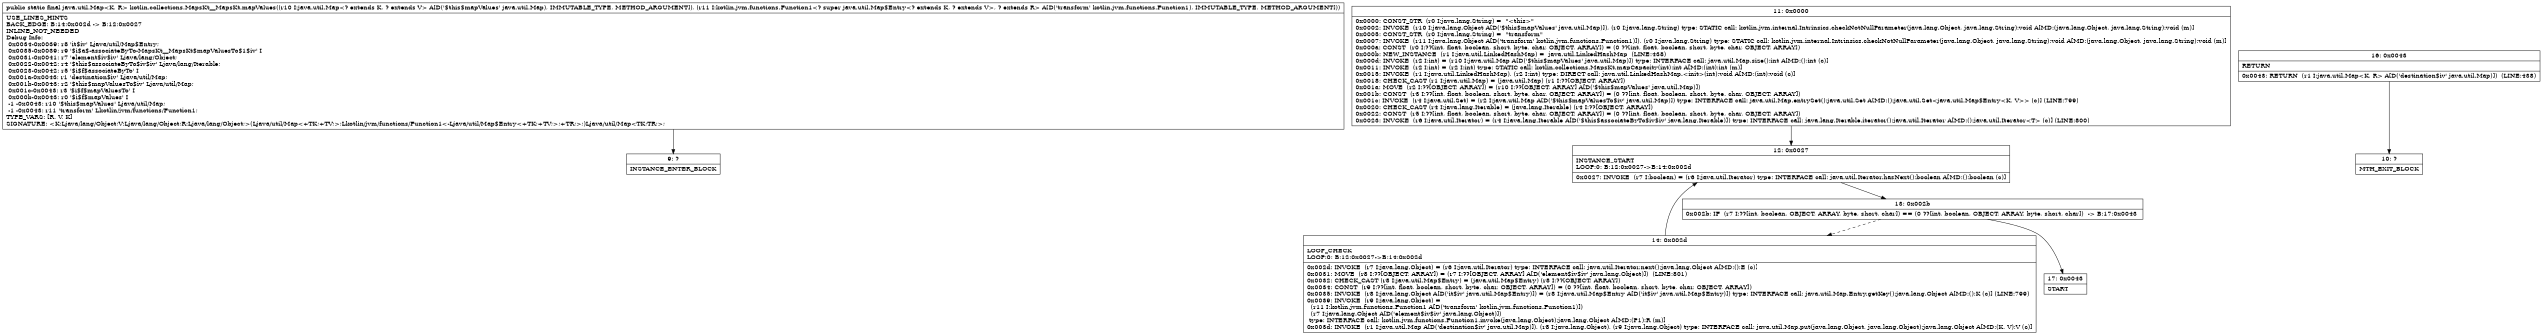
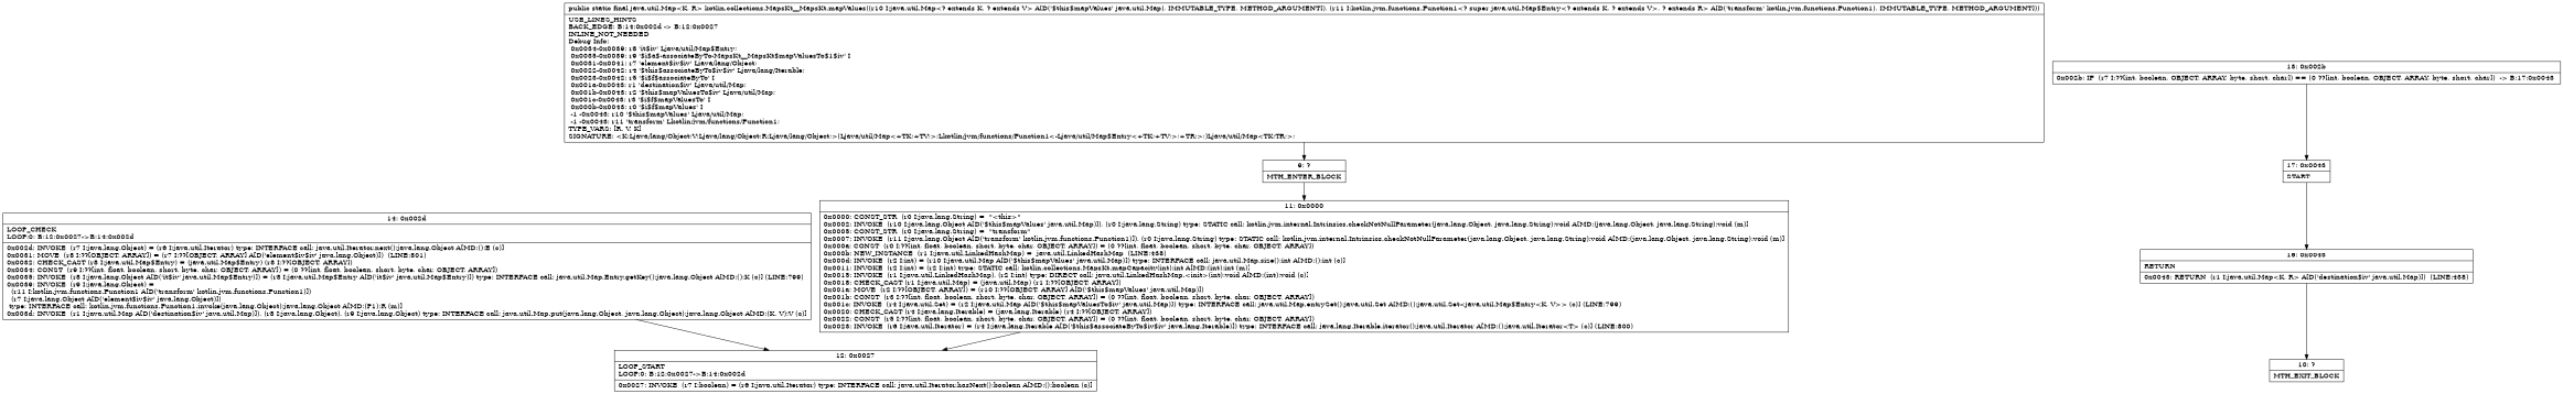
  digraph {
    node [shape=record]
-   n1 [label="{9\:\ ?|INSTANCE_ENTER_BLOCK\l}"]
+   n1 [label="{9\:\ ?|MTH_ENTER_BLOCK\l}"]
    n2 [label="{11\:\ 0x0000|0x0000: CONST_STR  (r0 I:java.lang.String) =  \"\<this\>\" \l0x0002: INVOKE  (r10 I:java.lang.Object A[D('$this$mapValues' java.util.Map)]), (r0 I:java.lang.String) type: STATIC call: kotlin.jvm.internal.Intrinsics.checkNotNullParameter(java.lang.Object, java.lang.String):void A[MD:(java.lang.Object, java.lang.String):void (m)]\l0x0005: CONST_STR  (r0 I:java.lang.String) =  \"transform\" \l0x0007: INVOKE  (r11 I:java.lang.Object A[D('transform' kotlin.jvm.functions.Function1)]), (r0 I:java.lang.String) type: STATIC call: kotlin.jvm.internal.Intrinsics.checkNotNullParameter(java.lang.Object, java.lang.String):void A[MD:(java.lang.Object, java.lang.String):void (m)]\l0x000a: CONST  (r0 I:??[int, float, boolean, short, byte, char, OBJECT, ARRAY]) = (0 ??[int, float, boolean, short, byte, char, OBJECT, ARRAY]) \l0x000b: NEW_INSTANCE  (r1 I:java.util.LinkedHashMap) =  java.util.LinkedHashMap  (LINE:438)\l0x000d: INVOKE  (r2 I:int) = (r10 I:java.util.Map A[D('$this$mapValues' java.util.Map)]) type: INTERFACE call: java.util.Map.size():int A[MD:():int (c)]\l0x0011: INVOKE  (r2 I:int) = (r2 I:int) type: STATIC call: kotlin.collections.MapsKt.mapCapacity(int):int A[MD:(int):int (m)]\l0x0015: INVOKE  (r1 I:java.util.LinkedHashMap), (r2 I:int) type: DIRECT call: java.util.LinkedHashMap.\<init\>(int):void A[MD:(int):void (c)]\l0x0018: CHECK_CAST (r1 I:java.util.Map) = (java.util.Map) (r1 I:??[OBJECT, ARRAY]) \l0x001a: MOVE  (r2 I:??[OBJECT, ARRAY]) = (r10 I:??[OBJECT, ARRAY] A[D('$this$mapValues' java.util.Map)]) \l0x001b: CONST  (r3 I:??[int, float, boolean, short, byte, char, OBJECT, ARRAY]) = (0 ??[int, float, boolean, short, byte, char, OBJECT, ARRAY]) \l0x001c: INVOKE  (r4 I:java.util.Set) = (r2 I:java.util.Map A[D('$this$mapValuesTo$iv' java.util.Map)]) type: INTERFACE call: java.util.Map.entrySet():java.util.Set A[MD:():java.util.Set\<java.util.Map$Entry\<K, V\>\> (c)] (LINE:799)\l0x0020: CHECK_CAST (r4 I:java.lang.Iterable) = (java.lang.Iterable) (r4 I:??[OBJECT, ARRAY]) \l0x0022: CONST  (r5 I:??[int, float, boolean, short, byte, char, OBJECT, ARRAY]) = (0 ??[int, float, boolean, short, byte, char, OBJECT, ARRAY]) \l0x0023: INVOKE  (r6 I:java.util.Iterator) = (r4 I:java.lang.Iterable A[D('$this$associateByTo$iv$iv' java.lang.Iterable)]) type: INTERFACE call: java.lang.Iterable.iterator():java.util.Iterator A[MD:():java.util.Iterator\<T\> (c)] (LINE:800)\l}"]
-   n3 [label="{12\:\ 0x0027|INSTANCE_START\lLOOP:0: B:12:0x0027\-\>B:14:0x002d\l|0x0027: INVOKE  (r7 I:boolean) = (r6 I:java.util.Iterator) type: INTERFACE call: java.util.Iterator.hasNext():boolean A[MD:():boolean (c)]\l}"]
+   n3 [label="{12\:\ 0x0027|LOOP_START\lLOOP:0: B:12:0x0027\-\>B:14:0x002d\l|0x0027: INVOKE  (r7 I:boolean) = (r6 I:java.util.Iterator) type: INTERFACE call: java.util.Iterator.hasNext():boolean A[MD:():boolean (c)]\l}"]
    n4 [label="{13\:\ 0x002b|0x002b: IF  (r7 I:??[int, boolean, OBJECT, ARRAY, byte, short, char]) == (0 ??[int, boolean, OBJECT, ARRAY, byte, short, char])  \-\> B:17:0x0043 \l}"]
    n5 [label="{14\:\ 0x002d|LOOP_CHECK\lLOOP:0: B:12:0x0027\-\>B:14:0x002d\l|0x002d: INVOKE  (r7 I:java.lang.Object) = (r6 I:java.util.Iterator) type: INTERFACE call: java.util.Iterator.next():java.lang.Object A[MD:():E (c)]\l0x0031: MOVE  (r8 I:??[OBJECT, ARRAY]) = (r7 I:??[OBJECT, ARRAY] A[D('element$iv$iv' java.lang.Object)])  (LINE:801)\l0x0032: CHECK_CAST (r8 I:java.util.Map$Entry) = (java.util.Map$Entry) (r8 I:??[OBJECT, ARRAY]) \l0x0034: CONST  (r9 I:??[int, float, boolean, short, byte, char, OBJECT, ARRAY]) = (0 ??[int, float, boolean, short, byte, char, OBJECT, ARRAY]) \l0x0035: INVOKE  (r8 I:java.lang.Object A[D('it$iv' java.util.Map$Entry)]) = (r8 I:java.util.Map$Entry A[D('it$iv' java.util.Map$Entry)]) type: INTERFACE call: java.util.Map.Entry.getKey():java.lang.Object A[MD:():K (c)] (LINE:799)\l0x0039: INVOKE  (r9 I:java.lang.Object) = \l  (r11 I:kotlin.jvm.functions.Function1 A[D('transform' kotlin.jvm.functions.Function1)])\l  (r7 I:java.lang.Object A[D('element$iv$iv' java.lang.Object)])\l type: INTERFACE call: kotlin.jvm.functions.Function1.invoke(java.lang.Object):java.lang.Object A[MD:(P1):R (m)]\l0x003d: INVOKE  (r1 I:java.util.Map A[D('destination$iv' java.util.Map)]), (r8 I:java.lang.Object), (r9 I:java.lang.Object) type: INTERFACE call: java.util.Map.put(java.lang.Object, java.lang.Object):java.lang.Object A[MD:(K, V):V (c)]\l}"]
    n6 [label="{17\:\ 0x0043|START\l}"]
    n7 [label="{16\:\ 0x0043|RETURN\l|0x0043: RETURN  (r1 I:java.util.Map\<K, R\> A[D('destination$iv' java.util.Map)])  (LINE:438)\l}"]
    n8 [label="{10\:\ ?|MTH_EXIT_BLOCK\l}"]
    n9 [label="{public static final java.util.Map\<K, R\> kotlin.collections.MapsKt__MapsKt.mapValues((r10 I:java.util.Map\<? extends K, ? extends V\> A[D('$this$mapValues' java.util.Map), IMMUTABLE_TYPE, METHOD_ARGUMENT]), (r11 I:kotlin.jvm.functions.Function1\<? super java.util.Map$Entry\<? extends K, ? extends V\>, ? extends R\> A[D('transform' kotlin.jvm.functions.Function1), IMMUTABLE_TYPE, METHOD_ARGUMENT]))  | USE_LINES_HINTS\lBACK_EDGE: B:14:0x002d \-\> B:12:0x0027\lINLINE_NOT_NEEDED\lDebug Info:\l  0x0034\-0x0039: r8 'it$iv' Ljava\/util\/Map$Entry;\l  0x0035\-0x0039: r9 '$i$a$\-associateByTo\-MapsKt__MapsKt$mapValuesTo$1$iv' I\l  0x0031\-0x0041: r7 'element$iv$iv' Ljava\/lang\/Object;\l  0x0022\-0x0042: r4 '$this$associateByTo$iv$iv' Ljava\/lang\/Iterable;\l  0x0023\-0x0042: r5 '$i$f$associateByTo' I\l  0x001a\-0x0043: r1 'destination$iv' Ljava\/util\/Map;\l  0x001b\-0x0043: r2 '$this$mapValuesTo$iv' Ljava\/util\/Map;\l  0x001c\-0x0043: r3 '$i$f$mapValuesTo' I\l  0x000b\-0x0043: r0 '$i$f$mapValues' I\l  \-1 \-0x0043: r10 '$this$mapValues' Ljava\/util\/Map;\l  \-1 \-0x0043: r11 'transform' Lkotlin\/jvm\/functions\/Function1;\lTYPE_VARS: [R, V, K]\lSIGNATURE: \<K:Ljava\/lang\/Object;V:Ljava\/lang\/Object;R:Ljava\/lang\/Object;\>(Ljava\/util\/Map\<+TK;+TV;\>;Lkotlin\/jvm\/functions\/Function1\<\-Ljava\/util\/Map$Entry\<+TK;+TV;\>;+TR;\>;)Ljava\/util\/Map\<TK;TR;\>;\l}"]
+   n1 -> n2
    n2 -> n3
-   n3 -> n4
-   n4 -> n5 [style=dashed]
    n4 -> n6
    n5 -> n3
+   n6 -> n7
    n7 -> n8
    n9 -> n1
  }
